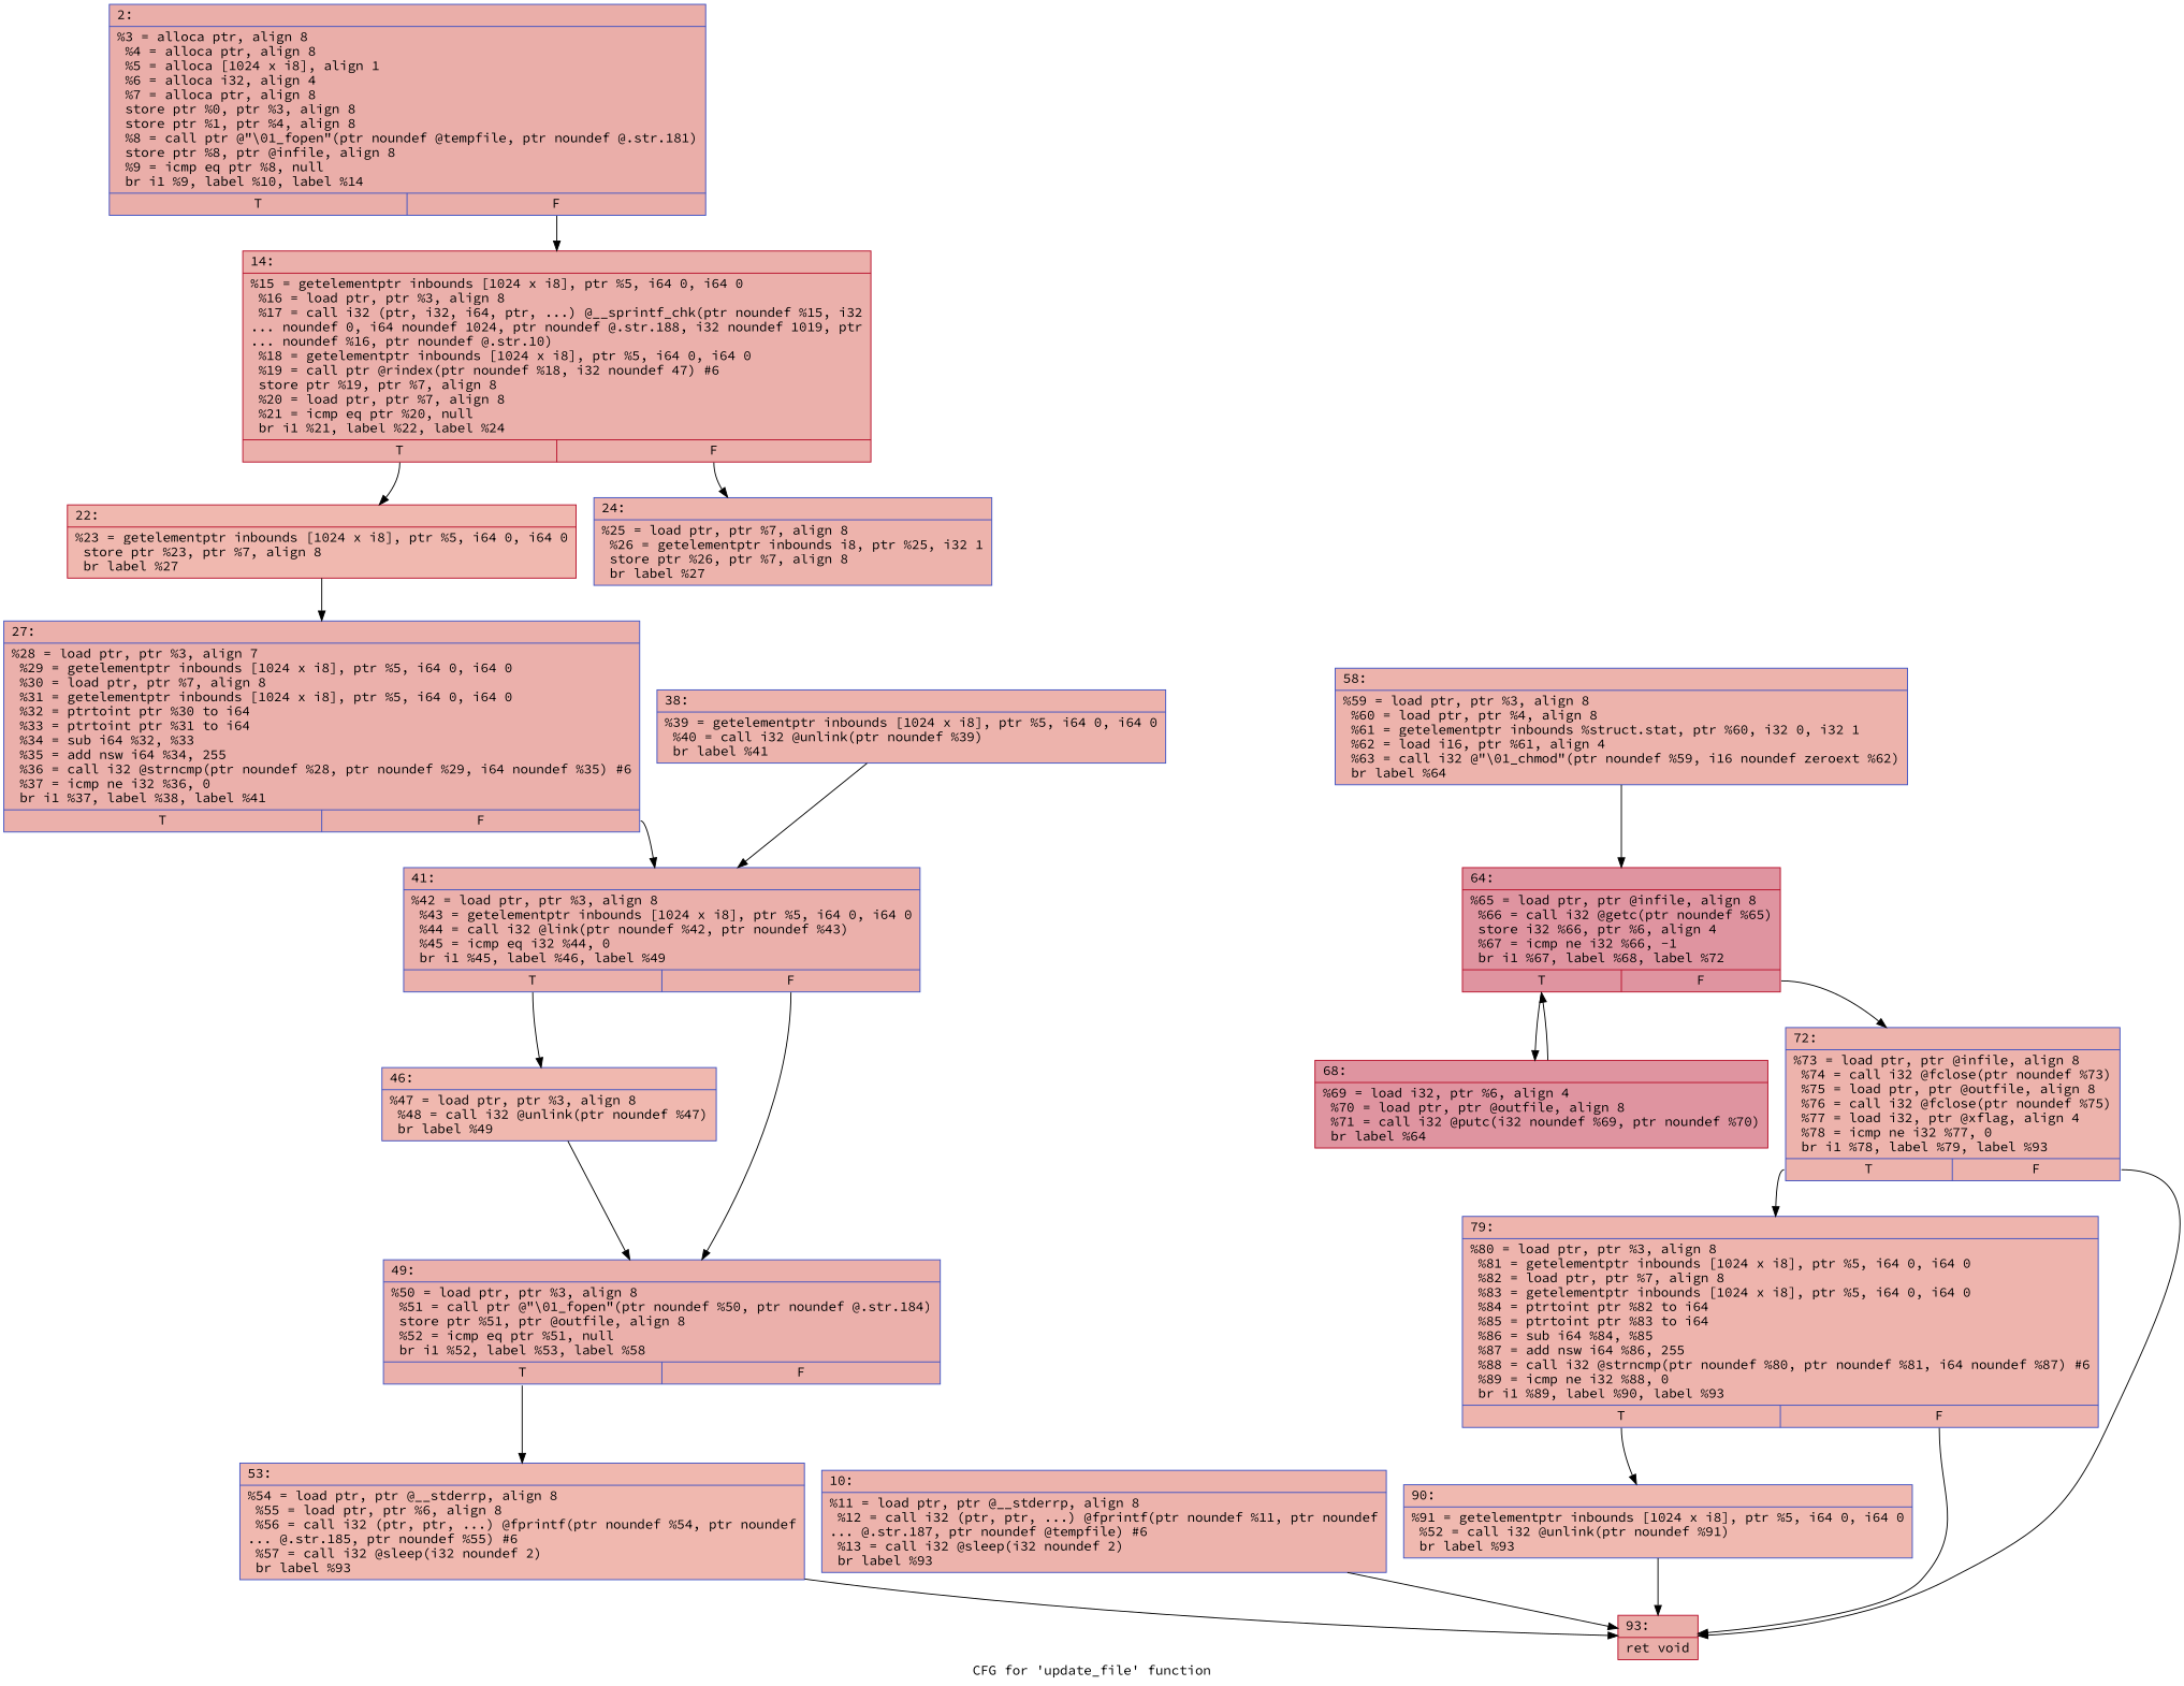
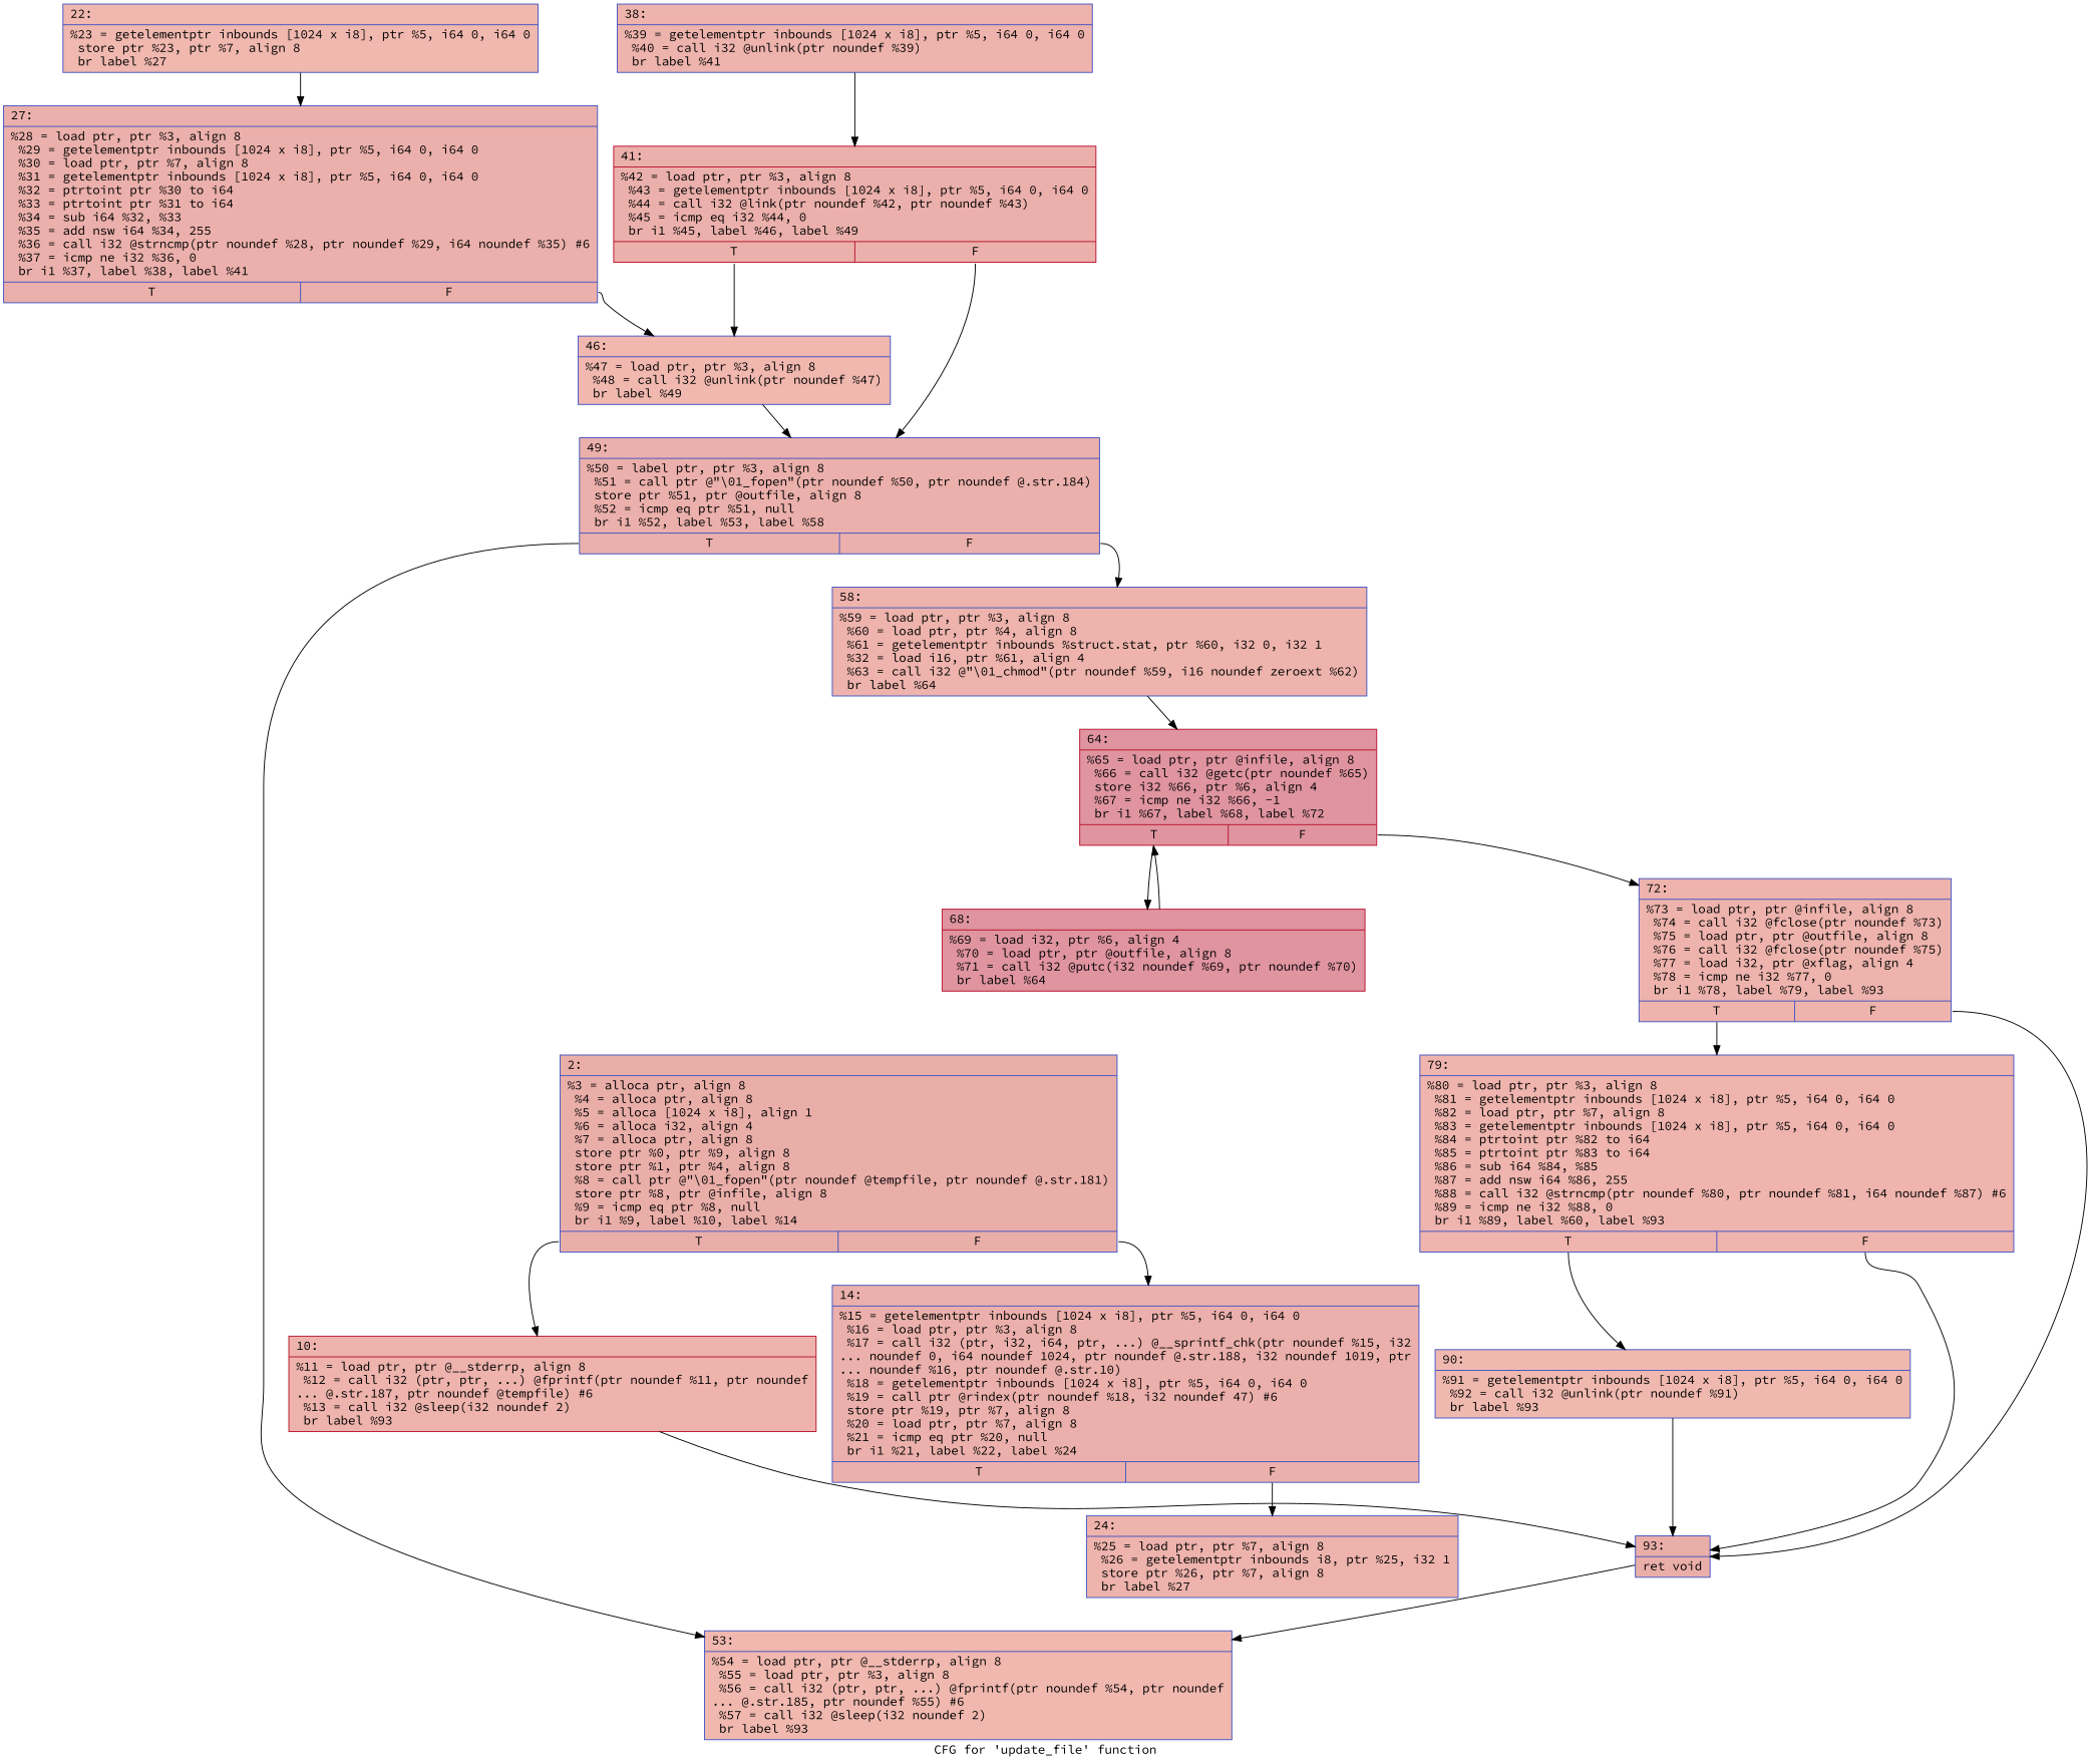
  digraph {
    fontname="Source Code Pro"
    label="CFG for 'update_file' function"
    node [color="#3d50c3ff" fillcolor="#d6524470" fontname="Source Code Pro" shape=record style=filled]
    edge [fontname="Source Code Pro"]
-   n1 [fillcolor="#d0473d70" label="{2:\l|  %3 = alloca ptr, align 8\l  %4 = alloca ptr, align 8\l  %5 = alloca [1024 x i8], align 1\l  %6 = alloca i32, align 4\l  %7 = alloca ptr, align 8\l  store ptr %0, ptr %3, align 8\l  store ptr %1, ptr %4, align 8\l  %8 = call ptr @\"\\01_fopen\"(ptr noundef @tempfile, ptr noundef @.str.181)\l  store ptr %8, ptr @infile, align 8\l  %9 = icmp eq ptr %8, null\l  br i1 %9, label %10, label %14\l|{<s0>T|<s1>F}}"]
-   n2 [label="{10:\l|  %11 = load ptr, ptr @__stderrp, align 8\l  %12 = call i32 (ptr, ptr, ...) @fprintf(ptr noundef %11, ptr noundef\l... @.str.187, ptr noundef @tempfile) #6\l  %13 = call i32 @sleep(i32 noundef 2)\l  br label %93\l}"]
-   n3 [color="#b70d28ff" fillcolor="#d24b4070" label="{14:\l|  %15 = getelementptr inbounds [1024 x i8], ptr %5, i64 0, i64 0\l  %16 = load ptr, ptr %3, align 8\l  %17 = call i32 (ptr, i32, i64, ptr, ...) @__sprintf_chk(ptr noundef %15, i32\l... noundef 0, i64 noundef 1024, ptr noundef @.str.188, i32 noundef 1019, ptr\l... noundef %16, ptr noundef @.str.10)\l  %18 = getelementptr inbounds [1024 x i8], ptr %5, i64 0, i64 0\l  %19 = call ptr @rindex(ptr noundef %18, i32 noundef 47) #6\l  store ptr %19, ptr %7, align 8\l  %20 = load ptr, ptr %7, align 8\l  %21 = icmp eq ptr %20, null\l  br i1 %21, label %22, label %24\l|{<s0>T|<s1>F}}"]
-   n4 [color="#b70d28ff" fillcolor="#d0473d70" label="{93:\l|  ret void\l}"]
-   n5 [color="#b70d28ff" fillcolor="#dc5d4a70" label="{22:\l|  %23 = getelementptr inbounds [1024 x i8], ptr %5, i64 0, i64 0\l  store ptr %23, ptr %7, align 8\l  br label %27\l}"]
+   n1 [fillcolor="#d0473d70" label="{2:\l|  %3 = alloca ptr, align 8\l  %4 = alloca ptr, align 8\l  %5 = alloca [1024 x i8], align 1\l  %6 = alloca i32, align 4\l  %7 = alloca ptr, align 8\l  store ptr %0, ptr %9, align 8\l  store ptr %1, ptr %4, align 8\l  %8 = call ptr @\"\\01_fopen\"(ptr noundef @tempfile, ptr noundef @.str.181)\l  store ptr %8, ptr @infile, align 8\l  %9 = icmp eq ptr %8, null\l  br i1 %9, label %10, label %14\l|{<s0>T|<s1>F}}"]
+   n2 [color="#b70d28ff" label="{10:\l|  %11 = load ptr, ptr @__stderrp, align 8\l  %12 = call i32 (ptr, ptr, ...) @fprintf(ptr noundef %11, ptr noundef\l... @.str.187, ptr noundef @tempfile) #6\l  %13 = call i32 @sleep(i32 noundef 2)\l  br label %93\l}"]
+   n3 [fillcolor="#d24b4070" label="{14:\l|  %15 = getelementptr inbounds [1024 x i8], ptr %5, i64 0, i64 0\l  %16 = load ptr, ptr %3, align 8\l  %17 = call i32 (ptr, i32, i64, ptr, ...) @__sprintf_chk(ptr noundef %15, i32\l... noundef 0, i64 noundef 1024, ptr noundef @.str.188, i32 noundef 1019, ptr\l... noundef %16, ptr noundef @.str.10)\l  %18 = getelementptr inbounds [1024 x i8], ptr %5, i64 0, i64 0\l  %19 = call ptr @rindex(ptr noundef %18, i32 noundef 47) #6\l  store ptr %19, ptr %7, align 8\l  %20 = load ptr, ptr %7, align 8\l  %21 = icmp eq ptr %20, null\l  br i1 %21, label %22, label %24\l|{<s0>T|<s1>F}}"]
+   n4 [fillcolor="#d0473d70" label="{93:\l|  ret void\l}"]
+   n5 [fillcolor="#dc5d4a70" label="{22:\l|  %23 = getelementptr inbounds [1024 x i8], ptr %5, i64 0, i64 0\l  store ptr %23, ptr %7, align 8\l  br label %27\l}"]
    n6 [label="{24:\l|  %25 = load ptr, ptr %7, align 8\l  %26 = getelementptr inbounds i8, ptr %25, i32 1\l  store ptr %26, ptr %7, align 8\l  br label %27\l}"]
-   n7 [fillcolor="#d24b4070" label="{27:\l|  %28 = load ptr, ptr %3, align 7\l  %29 = getelementptr inbounds [1024 x i8], ptr %5, i64 0, i64 0\l  %30 = load ptr, ptr %7, align 8\l  %31 = getelementptr inbounds [1024 x i8], ptr %5, i64 0, i64 0\l  %32 = ptrtoint ptr %30 to i64\l  %33 = ptrtoint ptr %31 to i64\l  %34 = sub i64 %32, %33\l  %35 = add nsw i64 %34, 255\l  %36 = call i32 @strncmp(ptr noundef %28, ptr noundef %29, i64 noundef %35) #6\l  %37 = icmp ne i32 %36, 0\l  br i1 %37, label %38, label %41\l|{<s0>T|<s1>F}}"]
-   n8 [fillcolor="#d24b4070" label="{41:\l|  %42 = load ptr, ptr %3, align 8\l  %43 = getelementptr inbounds [1024 x i8], ptr %5, i64 0, i64 0\l  %44 = call i32 @link(ptr noundef %42, ptr noundef %43)\l  %45 = icmp eq i32 %44, 0\l  br i1 %45, label %46, label %49\l|{<s0>T|<s1>F}}"]
+   n7 [fillcolor="#d24b4070" label="{27:\l|  %28 = load ptr, ptr %3, align 8\l  %29 = getelementptr inbounds [1024 x i8], ptr %5, i64 0, i64 0\l  %30 = load ptr, ptr %7, align 8\l  %31 = getelementptr inbounds [1024 x i8], ptr %5, i64 0, i64 0\l  %32 = ptrtoint ptr %30 to i64\l  %33 = ptrtoint ptr %31 to i64\l  %34 = sub i64 %32, %33\l  %35 = add nsw i64 %34, 255\l  %36 = call i32 @strncmp(ptr noundef %28, ptr noundef %29, i64 noundef %35) #6\l  %37 = icmp ne i32 %36, 0\l  br i1 %37, label %38, label %41\l|{<s0>T|<s1>F}}"]
+   n8 [color="#b70d28ff" fillcolor="#d24b4070" label="{41:\l|  %42 = load ptr, ptr %3, align 8\l  %43 = getelementptr inbounds [1024 x i8], ptr %5, i64 0, i64 0\l  %44 = call i32 @link(ptr noundef %42, ptr noundef %43)\l  %45 = icmp eq i32 %44, 0\l  br i1 %45, label %46, label %49\l|{<s0>T|<s1>F}}"]
    n9 [label="{38:\l|  %39 = getelementptr inbounds [1024 x i8], ptr %5, i64 0, i64 0\l  %40 = call i32 @unlink(ptr noundef %39)\l  br label %41\l}"]
    n10 [fillcolor="#dc5d4a70" label="{46:\l|  %47 = load ptr, ptr %3, align 8\l  %48 = call i32 @unlink(ptr noundef %47)\l  br label %49\l}"]
-   n11 [fillcolor="#d24b4070" label="{49:\l|  %50 = load ptr, ptr %3, align 8\l  %51 = call ptr @\"\\01_fopen\"(ptr noundef %50, ptr noundef @.str.184)\l  store ptr %51, ptr @outfile, align 8\l  %52 = icmp eq ptr %51, null\l  br i1 %52, label %53, label %58\l|{<s0>T|<s1>F}}"]
-   n12 [fillcolor="#dc5d4a70" label="{53:\l|  %54 = load ptr, ptr @__stderrp, align 8\l  %55 = load ptr, ptr %6, align 8\l  %56 = call i32 (ptr, ptr, ...) @fprintf(ptr noundef %54, ptr noundef\l... @.str.185, ptr noundef %55) #6\l  %57 = call i32 @sleep(i32 noundef 2)\l  br label %93\l}"]
-   n13 [label="{58:\l|  %59 = load ptr, ptr %3, align 8\l  %60 = load ptr, ptr %4, align 8\l  %61 = getelementptr inbounds %struct.stat, ptr %60, i32 0, i32 1\l  %62 = load i16, ptr %61, align 4\l  %63 = call i32 @\"\\01_chmod\"(ptr noundef %59, i16 noundef zeroext %62)\l  br label %64\l}"]
+   n11 [fillcolor="#d24b4070" label="{49:\l|  %50 = label ptr, ptr %3, align 8\l  %51 = call ptr @\"\\01_fopen\"(ptr noundef %50, ptr noundef @.str.184)\l  store ptr %51, ptr @outfile, align 8\l  %52 = icmp eq ptr %51, null\l  br i1 %52, label %53, label %58\l|{<s0>T|<s1>F}}"]
+   n12 [fillcolor="#dc5d4a70" label="{53:\l|  %54 = load ptr, ptr @__stderrp, align 8\l  %55 = load ptr, ptr %3, align 8\l  %56 = call i32 (ptr, ptr, ...) @fprintf(ptr noundef %54, ptr noundef\l... @.str.185, ptr noundef %55) #6\l  %57 = call i32 @sleep(i32 noundef 2)\l  br label %93\l}"]
+   n13 [label="{58:\l|  %59 = load ptr, ptr %3, align 8\l  %60 = load ptr, ptr %4, align 8\l  %61 = getelementptr inbounds %struct.stat, ptr %60, i32 0, i32 1\l  %32 = load i16, ptr %61, align 4\l  %63 = call i32 @\"\\01_chmod\"(ptr noundef %59, i16 noundef zeroext %62)\l  br label %64\l}"]
    n14 [color="#b70d28ff" fillcolor="#b70d2870" label="{64:\l|  %65 = load ptr, ptr @infile, align 8\l  %66 = call i32 @getc(ptr noundef %65)\l  store i32 %66, ptr %6, align 4\l  %67 = icmp ne i32 %66, -1\l  br i1 %67, label %68, label %72\l|{<s0>T|<s1>F}}"]
    n15 [color="#b70d28ff" fillcolor="#b70d2870" label="{68:\l|  %69 = load i32, ptr %6, align 4\l  %70 = load ptr, ptr @outfile, align 8\l  %71 = call i32 @putc(i32 noundef %69, ptr noundef %70)\l  br label %64\l}"]
    n16 [label="{72:\l|  %73 = load ptr, ptr @infile, align 8\l  %74 = call i32 @fclose(ptr noundef %73)\l  %75 = load ptr, ptr @outfile, align 8\l  %76 = call i32 @fclose(ptr noundef %75)\l  %77 = load i32, ptr @xflag, align 4\l  %78 = icmp ne i32 %77, 0\l  br i1 %78, label %79, label %93\l|{<s0>T|<s1>F}}"]
-   n17 [fillcolor="#d8564670" label="{79:\l|  %80 = load ptr, ptr %3, align 8\l  %81 = getelementptr inbounds [1024 x i8], ptr %5, i64 0, i64 0\l  %82 = load ptr, ptr %7, align 8\l  %83 = getelementptr inbounds [1024 x i8], ptr %5, i64 0, i64 0\l  %84 = ptrtoint ptr %82 to i64\l  %85 = ptrtoint ptr %83 to i64\l  %86 = sub i64 %84, %85\l  %87 = add nsw i64 %86, 255\l  %88 = call i32 @strncmp(ptr noundef %80, ptr noundef %81, i64 noundef %87) #6\l  %89 = icmp ne i32 %88, 0\l  br i1 %89, label %90, label %93\l|{<s0>T|<s1>F}}"]
-   n18 [fillcolor="#de614d70" label="{90:\l|  %91 = getelementptr inbounds [1024 x i8], ptr %5, i64 0, i64 0\l  %52 = call i32 @unlink(ptr noundef %91)\l  br label %93\l}"]
+   n17 [fillcolor="#d8564670" label="{79:\l|  %80 = load ptr, ptr %3, align 8\l  %81 = getelementptr inbounds [1024 x i8], ptr %5, i64 0, i64 0\l  %82 = load ptr, ptr %7, align 8\l  %83 = getelementptr inbounds [1024 x i8], ptr %5, i64 0, i64 0\l  %84 = ptrtoint ptr %82 to i64\l  %85 = ptrtoint ptr %83 to i64\l  %86 = sub i64 %84, %85\l  %87 = add nsw i64 %86, 255\l  %88 = call i32 @strncmp(ptr noundef %80, ptr noundef %81, i64 noundef %87) #6\l  %89 = icmp ne i32 %88, 0\l  br i1 %89, label %60, label %93\l|{<s0>T|<s1>F}}"]
+   n18 [fillcolor="#de614d70" label="{90:\l|  %91 = getelementptr inbounds [1024 x i8], ptr %5, i64 0, i64 0\l  %92 = call i32 @unlink(ptr noundef %91)\l  br label %93\l}"]
+   n1 -> n2 [tailport=s0]
    n1 -> n3 [tailport=s1]
    n2 -> n4
-   n3 -> n5 [tailport=s0]
    n3 -> n6 [tailport=s1]
    n5 -> n7
-   n7 -> n8 [tailport=s1]
+   n7 -> n10 [tailport=s1]
    n8 -> n10 [tailport=s0]
    n8 -> n11 [tailport=s1]
    n9 -> n8
    n10 -> n11
    n11 -> n12 [tailport=s0]
-   n12 -> n4
+   n11 -> n13 [tailport=s1]
+   n4 -> n12
    n13 -> n14
    n14 -> n15 [tailport=s0]
    n14 -> n16 [tailport=s1]
    n15 -> n14
    n16 -> n4 [tailport=s1]
    n16 -> n17 [tailport=s0]
    n17 -> n4 [tailport=s1]
    n17 -> n18 [tailport=s0]
    n18 -> n4
  }
